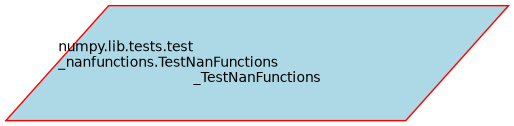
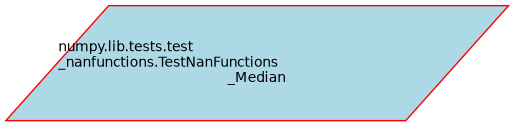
  digraph {
    rankdir=LR
-   n1 [color=red fillcolor=lightblue fontname=Helvetica fontsize=10 height=0.2 label="numpy.lib.tests.test\l_nanfunctions.TestNanFunctions\l_TestNanFunctions" shape=parallelogram style=filled width=0.4]
+   n1 [color=red fillcolor=lightblue fontname=Helvetica fontsize=10 height=0.2 label="numpy.lib.tests.test\l_nanfunctions.TestNanFunctions\l_Median" shape=parallelogram style=filled width=0.4]
  }
